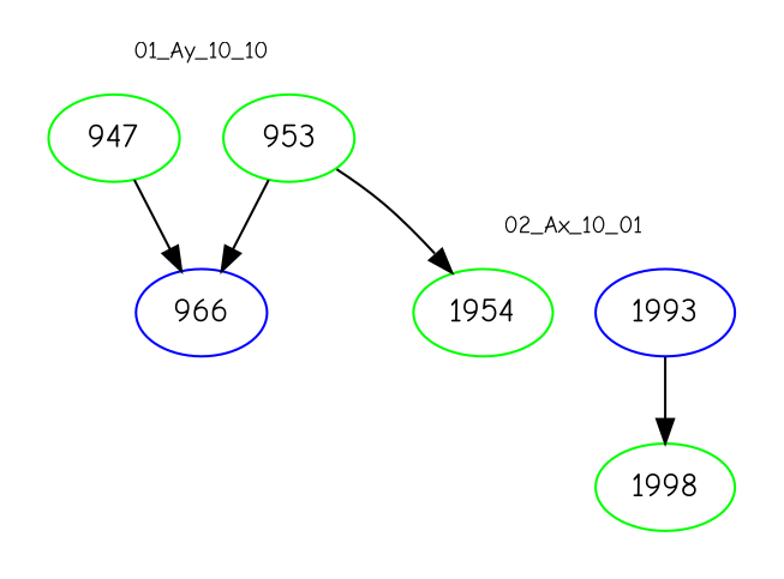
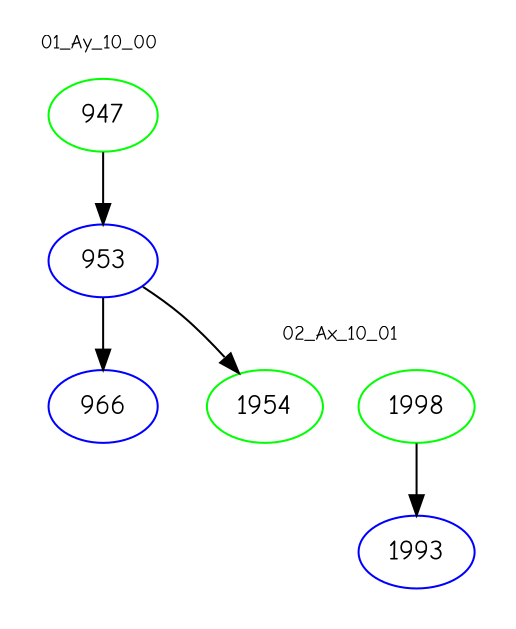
  digraph {
    fontname="Comic Neue"
    node [color=green fontname="Comic Neue"]
    edge [color=black fontname="Comic Neue"]
    n1 [label=1998]
    n2 [color=blue label=1993]
    n3 [label=1954]
    n4 [label=947]
-   n5 [label=953]
+   n5 [color=blue label=953]
    n6 [color=blue label=966]
    subgraph cluster_1 {
      color=white
      fontsize=10
      label="02_Ax_10_01"
      n1
      n2
      n3
    }
    subgraph cluster_2 {
      color=white
      fontsize=10
-     label="01_Ay_10_10"
+     label="01_Ay_10_00"
      n4
      n5
      n6
    }
-   n2 -> n1
-   n4 -> n6
+   n1 -> n2
+   n4 -> n5
    n5 -> n3
    n5 -> n6
  }
